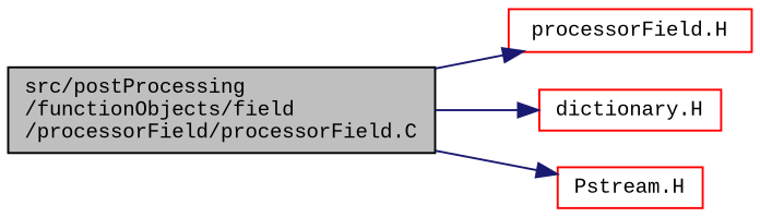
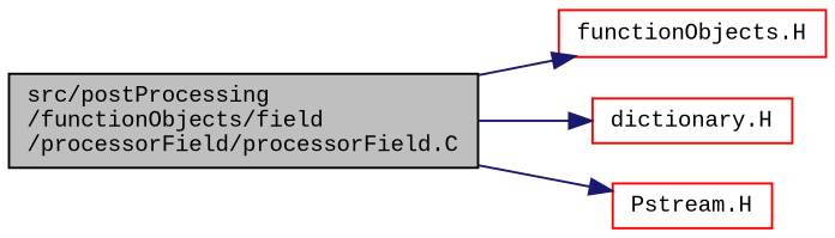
  digraph {
    rankdir=LR
    fontname="Liberation Mono"
    node [color=red fontname="Liberation Mono" fontsize=10 shape=record]
    edge [color=midnightblue fontname="Liberation Mono" fontsize=10 labelfontname=FreeSans labelfontsize=10 style=solid]
    n1 [color=black fillcolor=grey75 fontcolor=black height=0.2 label="src/postProcessing\l/functionObjects/field\l/processorField/processorField.C" style=filled width=0.4]
-   n2 [height=0.2 label="processorField.H" width=0.4]
+   n2 [height=0.2 label="functionObjects.H" width=0.4]
    n3 [height=0.2 label="dictionary.H" width=0.4]
    n4 [height=0.2 label="Pstream.H" width=0.4]
    n1 -> n2
    n1 -> n3
    n1 -> n4
  }
